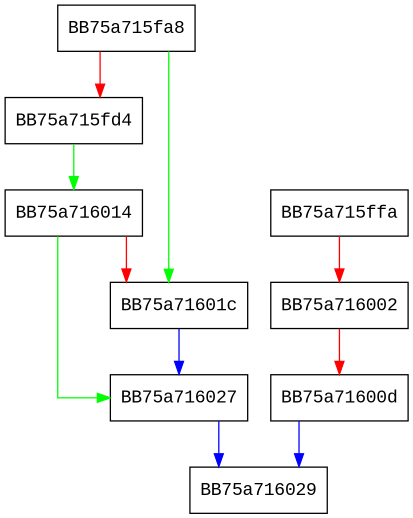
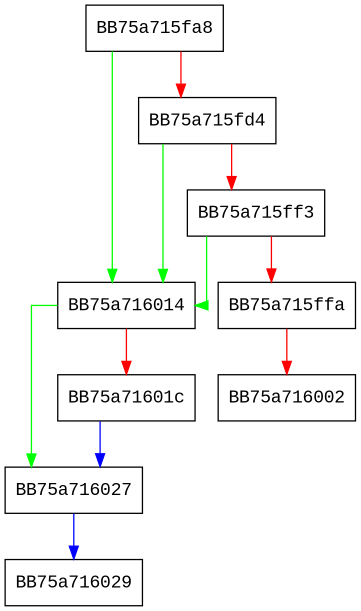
  digraph {
    fontname="Liberation Mono"
    splines=ortho
    node [fontname="Liberation Mono" shape=box]
    edge [color=red fontname="Liberation Mono"]
    BB75a715fa8
    BB75a716014
    BB75a715fd4
    BB75a716027
    BB75a71601c
+   BB75a715ff3
    BB75a716029
    BB75a715ffa
    BB75a716002
-   BB75a71600d
-   BB75a715fa8 -> BB75a71601c [color=green]
+   BB75a715fa8 -> BB75a716014 [color=green]
    BB75a715fa8 -> BB75a715fd4
    BB75a716014 -> BB75a716027 [color=green]
    BB75a716014 -> BB75a71601c
    BB75a715fd4 -> BB75a716014 [color=green]
+   BB75a715fd4 -> BB75a715ff3
    BB75a716027 -> BB75a716029 [color=blue]
    BB75a71601c -> BB75a716027 [color=blue]
+   BB75a715ff3 -> BB75a716014 [color=green]
+   BB75a715ff3 -> BB75a715ffa
    BB75a715ffa -> BB75a716002
-   BB75a716002 -> BB75a71600d
-   BB75a71600d -> BB75a716029 [color=blue]
  }
